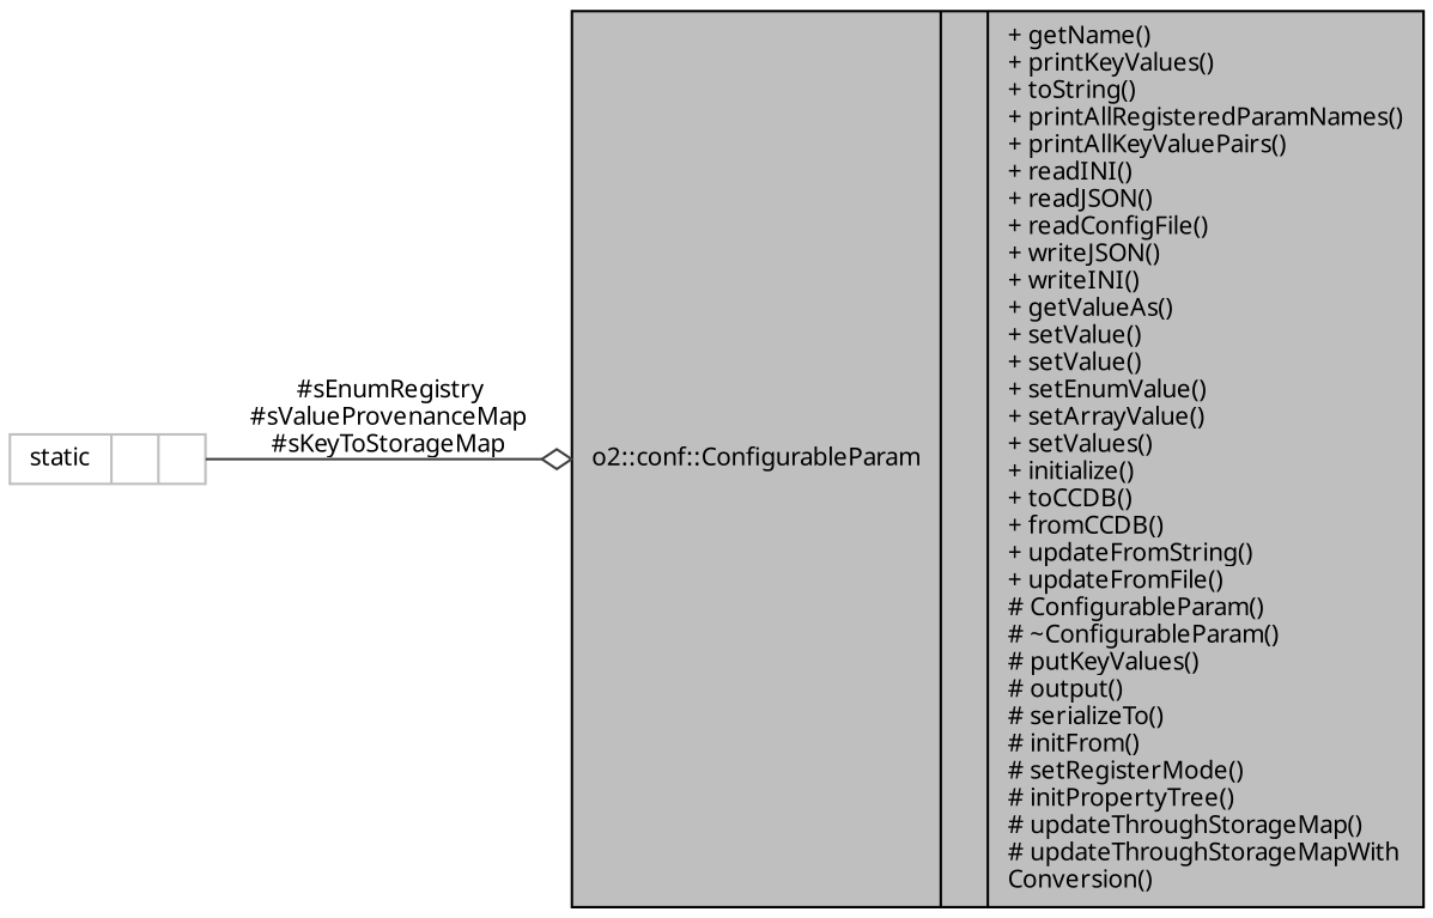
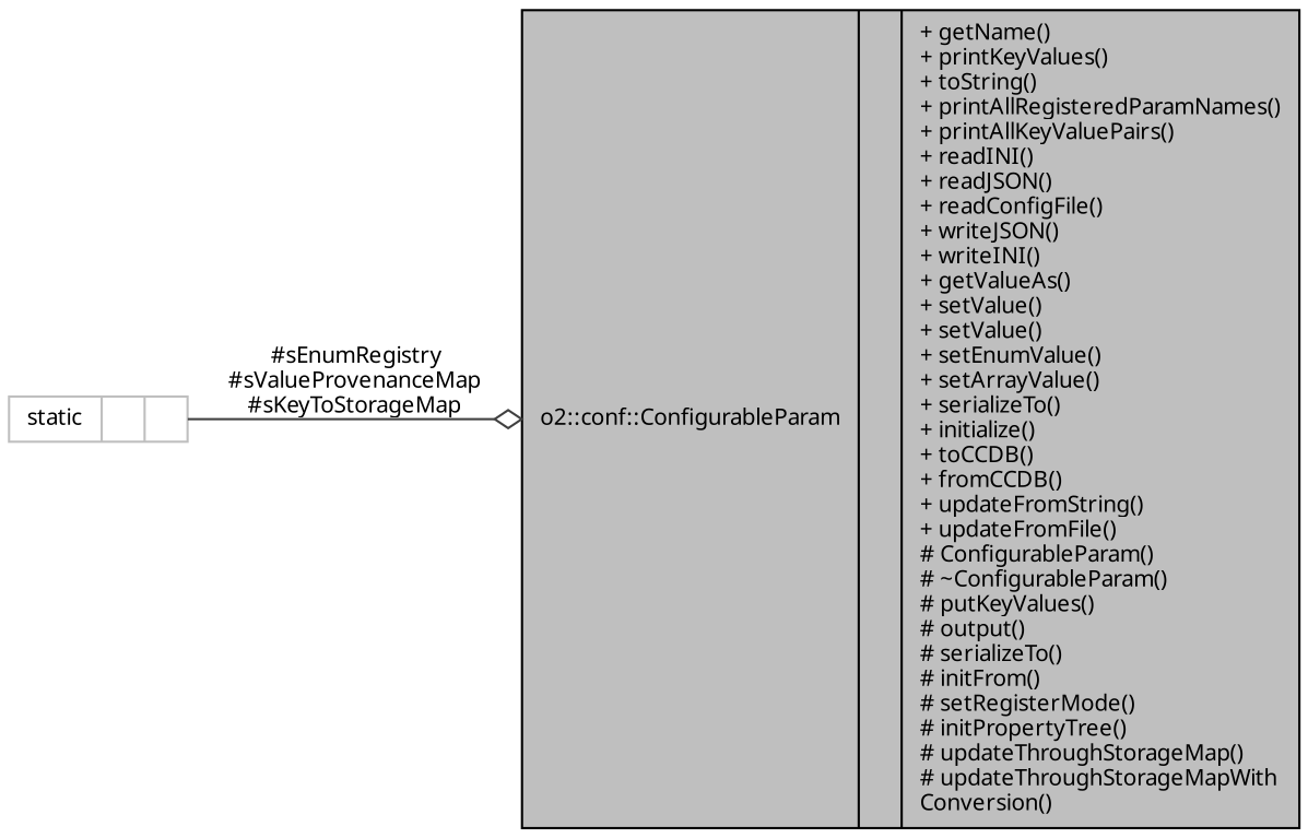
  digraph {
    rankdir=LR
    fontname="Noto Sans"
    node [fontname="Noto Sans" fontsize=10 shape=record]
-   n1 [color=black fillcolor=grey75 fontcolor=black height=0.2 label="{o2::conf::ConfigurableParam\n||+ getName()\l+ printKeyValues()\l+ toString()\l+ printAllRegisteredParamNames()\l+ printAllKeyValuePairs()\l+ readINI()\l+ readJSON()\l+ readConfigFile()\l+ writeJSON()\l+ writeINI()\l+ getValueAs()\l+ setValue()\l+ setValue()\l+ setEnumValue()\l+ setArrayValue()\l+ setValues()\l+ initialize()\l+ toCCDB()\l+ fromCCDB()\l+ updateFromString()\l+ updateFromFile()\l# ConfigurableParam()\l# ~ConfigurableParam()\l# putKeyValues()\l# output()\l# serializeTo()\l# initFrom()\l# setRegisterMode()\l# initPropertyTree()\l# updateThroughStorageMap()\l# updateThroughStorageMapWith\lConversion()\l}" style=filled width=0.4]
+   n1 [color=black fillcolor=grey75 fontcolor=black height=0.2 label="{o2::conf::ConfigurableParam\n||+ getName()\l+ printKeyValues()\l+ toString()\l+ printAllRegisteredParamNames()\l+ printAllKeyValuePairs()\l+ readINI()\l+ readJSON()\l+ readConfigFile()\l+ writeJSON()\l+ writeINI()\l+ getValueAs()\l+ setValue()\l+ setValue()\l+ setEnumValue()\l+ setArrayValue()\l+ serializeTo()\l+ initialize()\l+ toCCDB()\l+ fromCCDB()\l+ updateFromString()\l+ updateFromFile()\l# ConfigurableParam()\l# ~ConfigurableParam()\l# putKeyValues()\l# output()\l# serializeTo()\l# initFrom()\l# setRegisterMode()\l# initPropertyTree()\l# updateThroughStorageMap()\l# updateThroughStorageMapWith\lConversion()\l}" style=filled width=0.4]
    n2 [color=grey75 height=0.2 label="{static\n||}" width=0.4]
    n2 -> n1 [arrowhead=odiamond color=grey25 fontname="Noto Sans" fontsize=10 label=" #sEnumRegistry\n#sValueProvenanceMap\n#sKeyToStorageMap" labelfontname=Helvetica labelfontsize=10 style=solid]
  }
